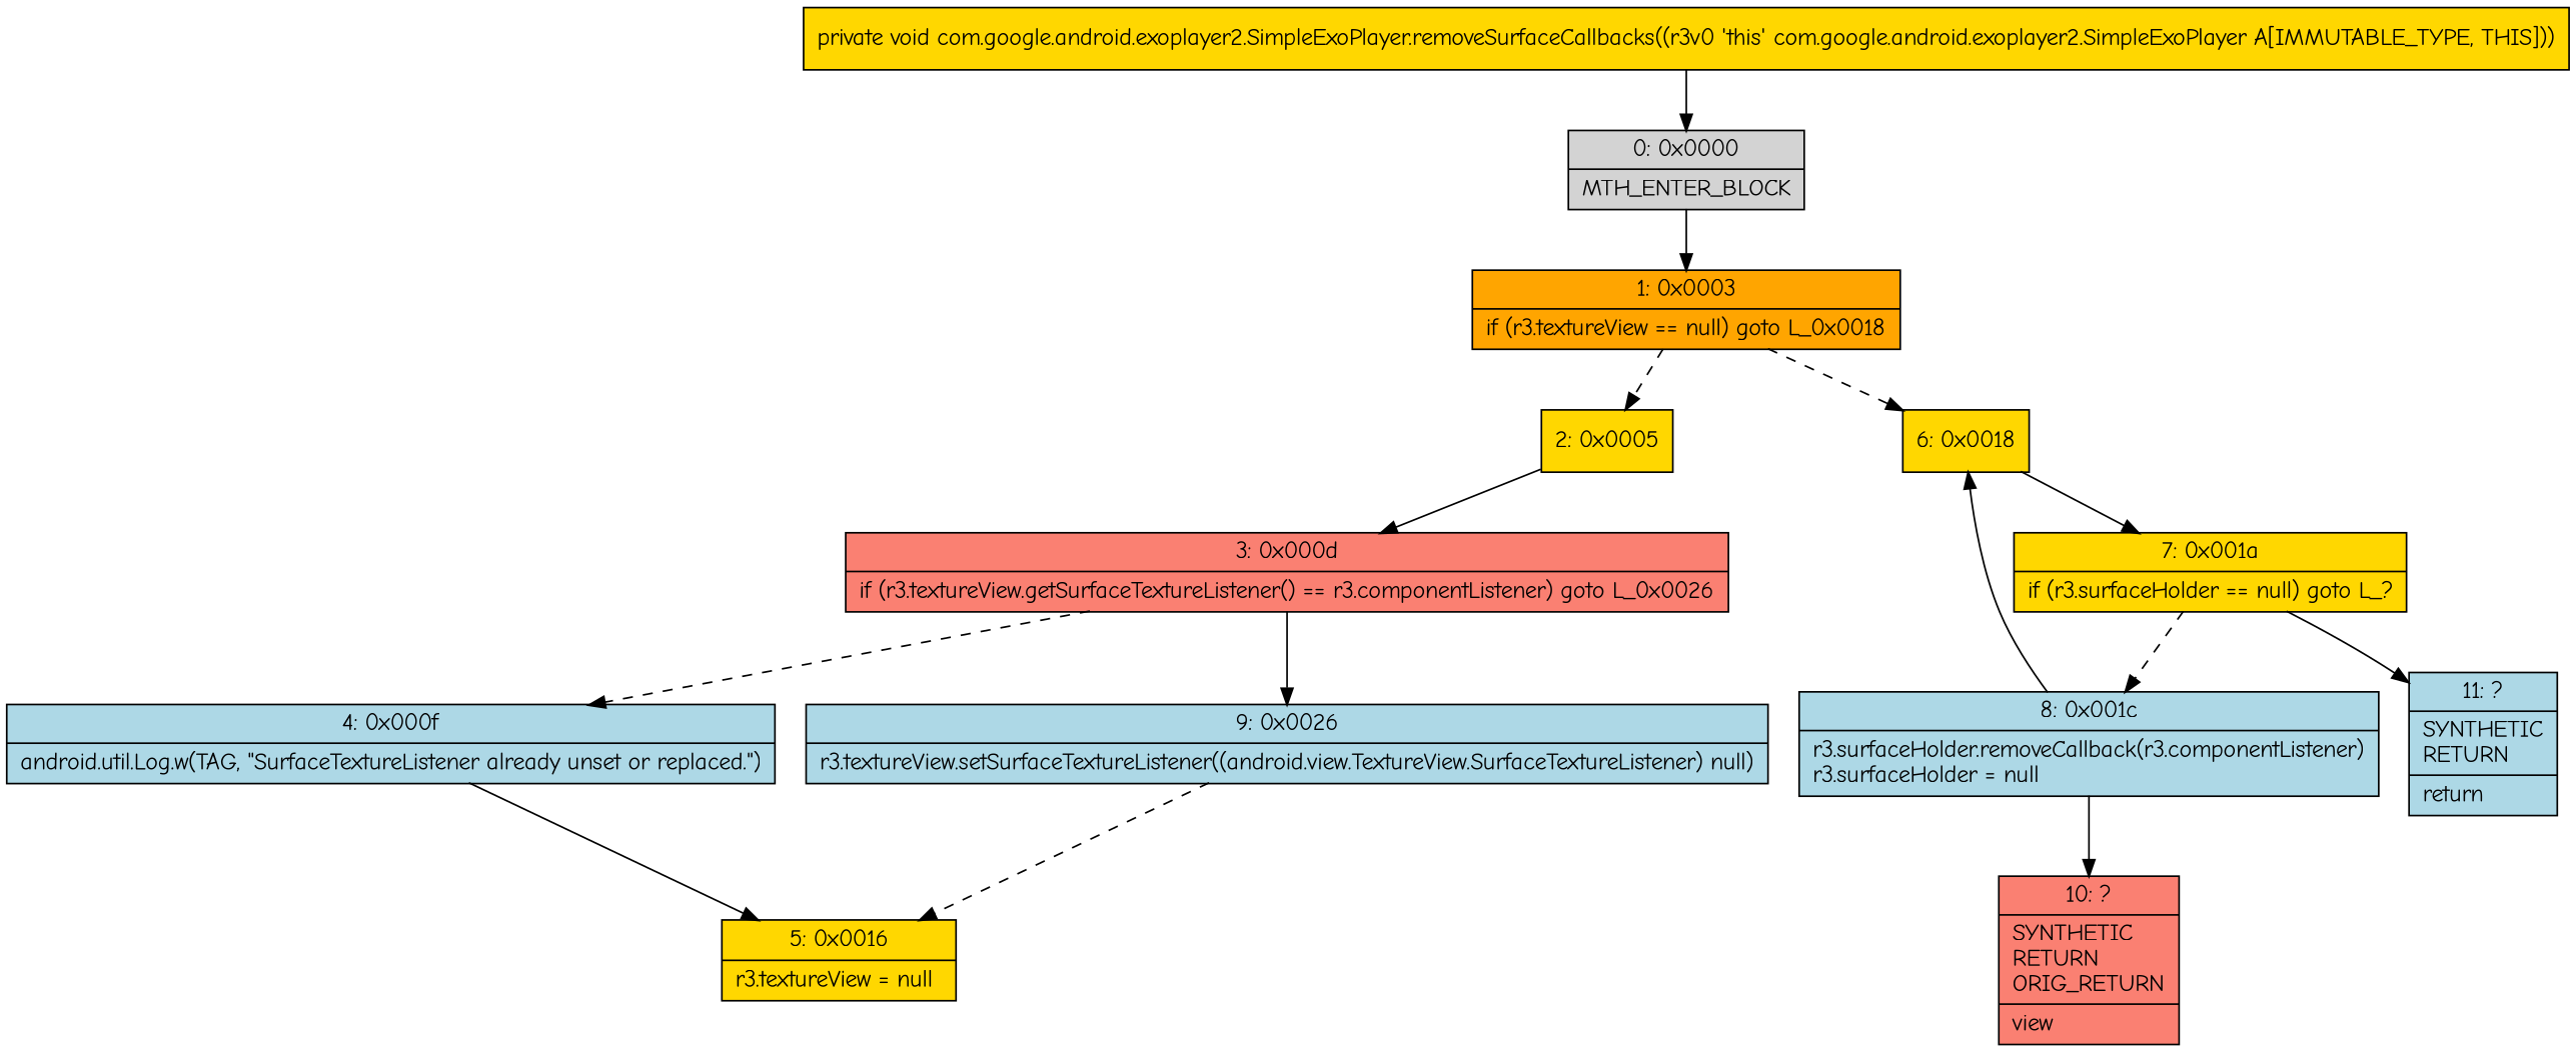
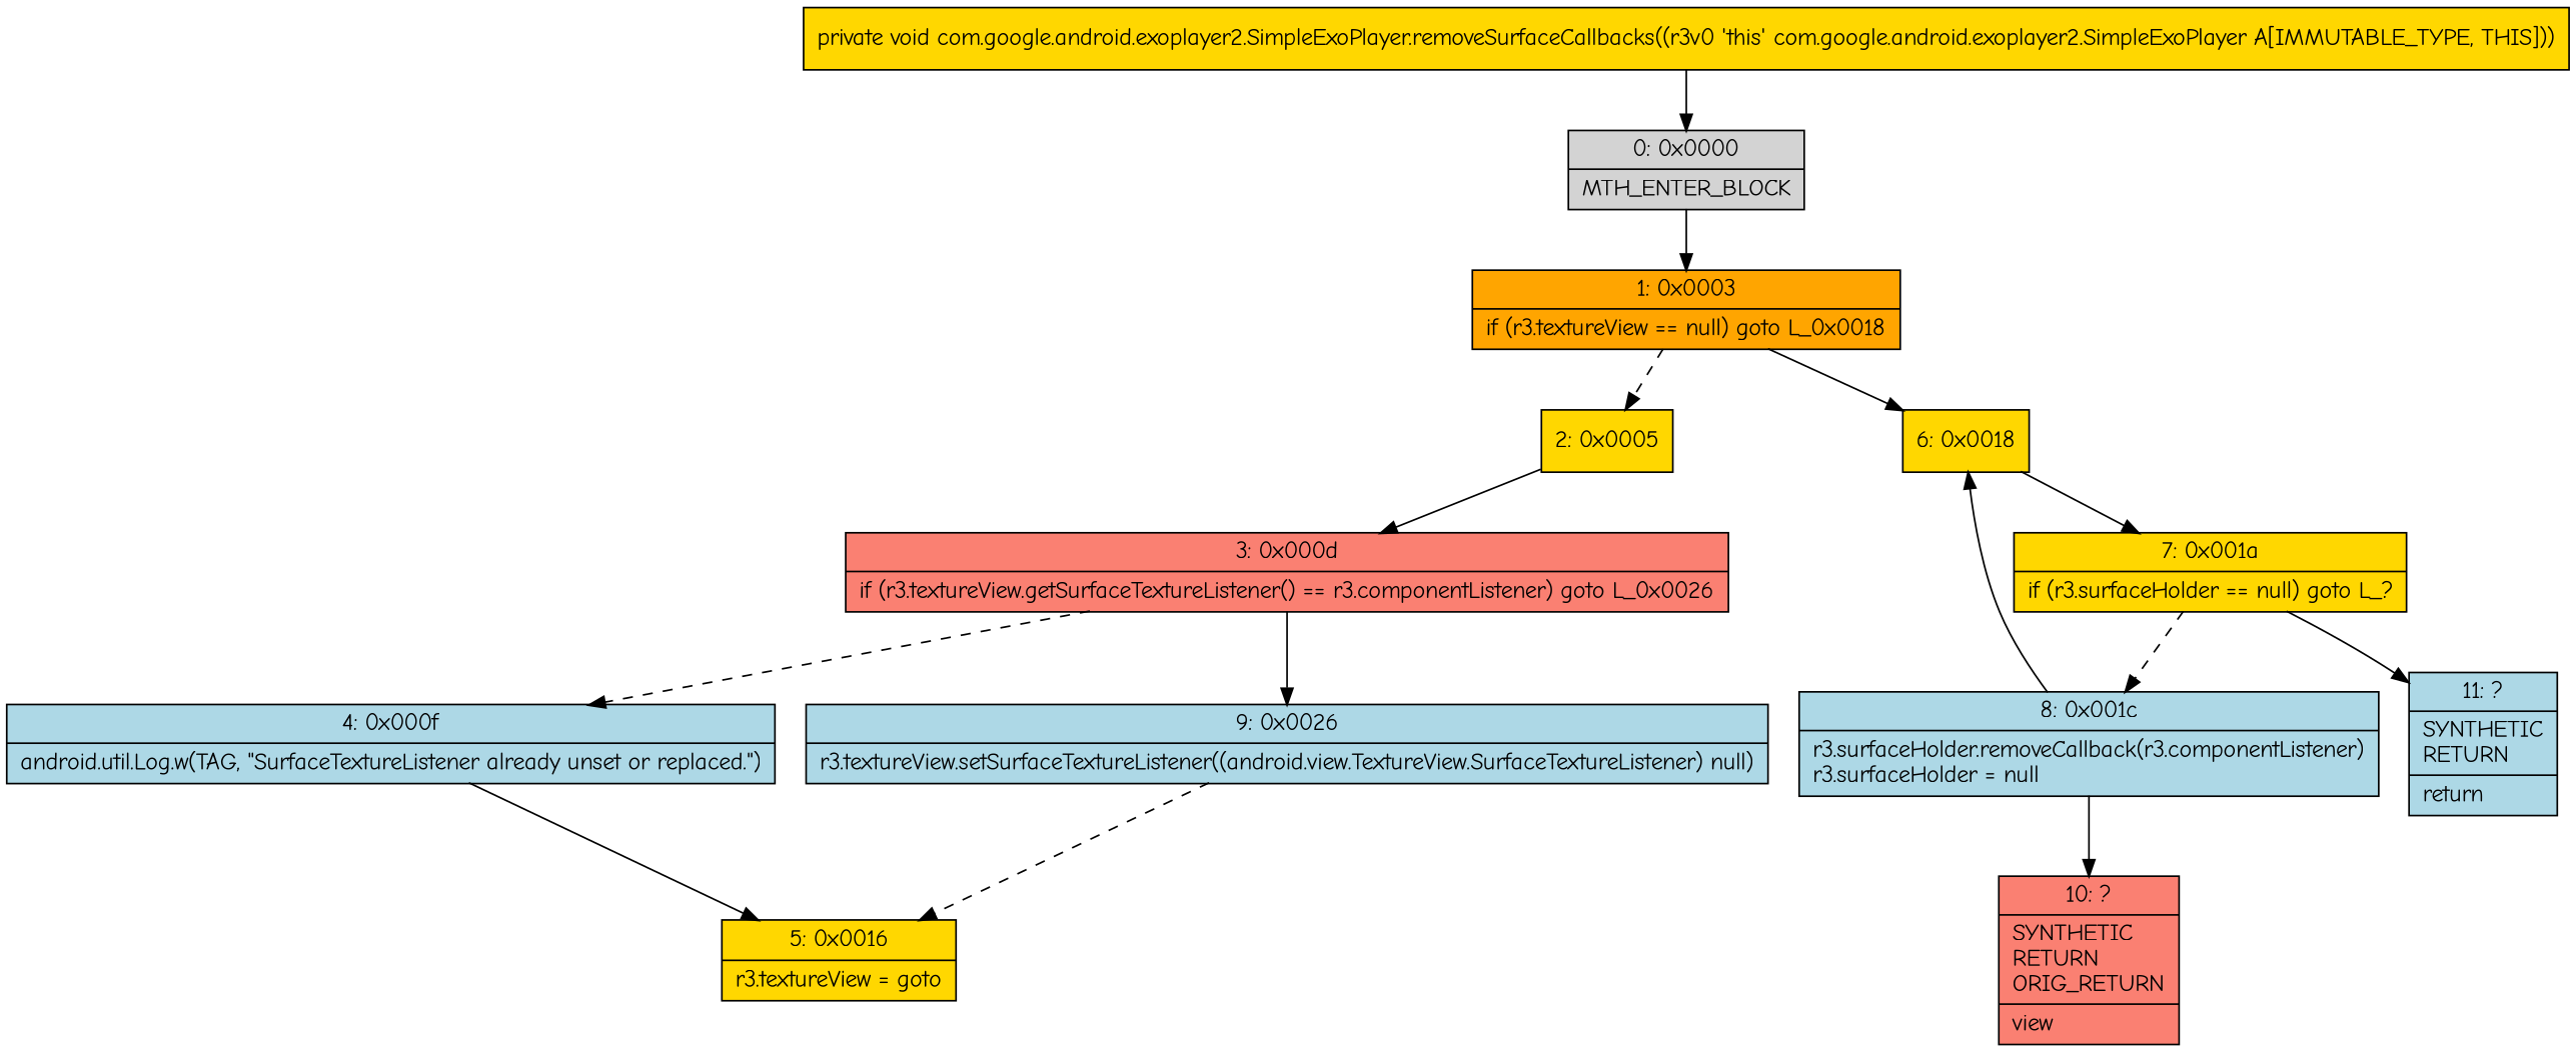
  digraph {
    fontname="Comic Neue"
    node [fillcolor=gold fontname="Comic Neue" shape=record style=filled]
    edge [fontname="Comic Neue"]
    n1 [fillcolor=lightgrey label="{0\:\ 0x0000|MTH_ENTER_BLOCK\l}"]
    n2 [fillcolor=orange label="{1\:\ 0x0003|if (r3.textureView == null) goto L_0x0018\l}"]
    n3 [label="{2\:\ 0x0005}"]
    n4 [label="{6\:\ 0x0018}"]
    n5 [fillcolor=salmon label="{3\:\ 0x000d|if (r3.textureView.getSurfaceTextureListener() == r3.componentListener) goto L_0x0026\l}"]
    n6 [label="{7\:\ 0x001a|if (r3.surfaceHolder == null) goto L_?\l}"]
    n7 [fillcolor=lightblue label="{4\:\ 0x000f|android.util.Log.w(TAG, \"SurfaceTextureListener already unset or replaced.\")\l}"]
    n8 [fillcolor=lightblue label="{9\:\ 0x0026|r3.textureView.setSurfaceTextureListener((android.view.TextureView.SurfaceTextureListener) null)\l}"]
-   n9 [label="{5\:\ 0x0016|r3.textureView = null\l}"]
+   n9 [label="{5\:\ 0x0016|r3.textureView = goto\l}"]
    n10 [fillcolor=lightblue label="{8\:\ 0x001c|r3.surfaceHolder.removeCallback(r3.componentListener)\lr3.surfaceHolder = null\l}"]
    n11 [fillcolor=lightblue label="{11\:\ ?|SYNTHETIC\lRETURN\l|return\l}"]
    n12 [fillcolor=salmon label="{10\:\ ?|SYNTHETIC\lRETURN\lORIG_RETURN\l|view\l}"]
    n13 [label="{private void com.google.android.exoplayer2.SimpleExoPlayer.removeSurfaceCallbacks((r3v0 'this' com.google.android.exoplayer2.SimpleExoPlayer A[IMMUTABLE_TYPE, THIS])) }"]
    n1 -> n2
    n2 -> n3 [style=dashed]
-   n2 -> n4 [style=dashed]
+   n2 -> n4
    n3 -> n5
    n4 -> n6
    n5 -> n7 [style=dashed]
    n5 -> n8
    n6 -> n10 [style=dashed]
    n6 -> n11
    n7 -> n9
    n8 -> n9 [style=dashed]
    n10 -> n4
    n10 -> n12
    n13 -> n1
  }
